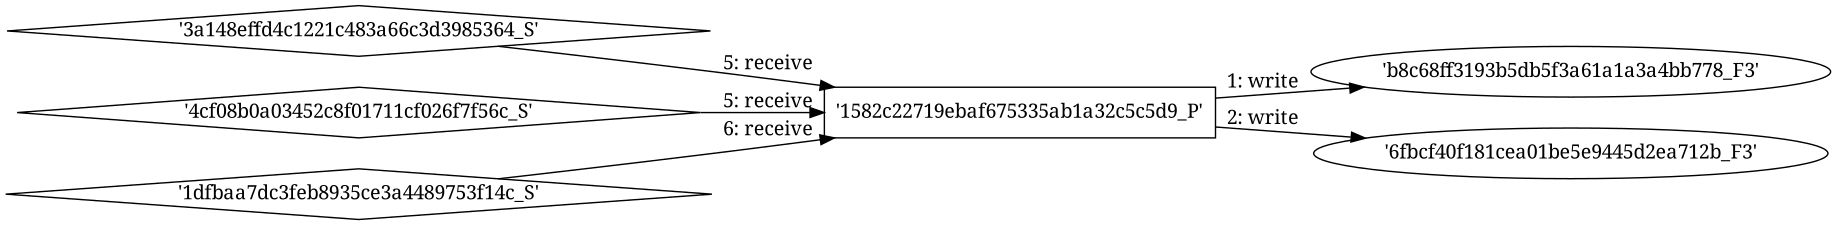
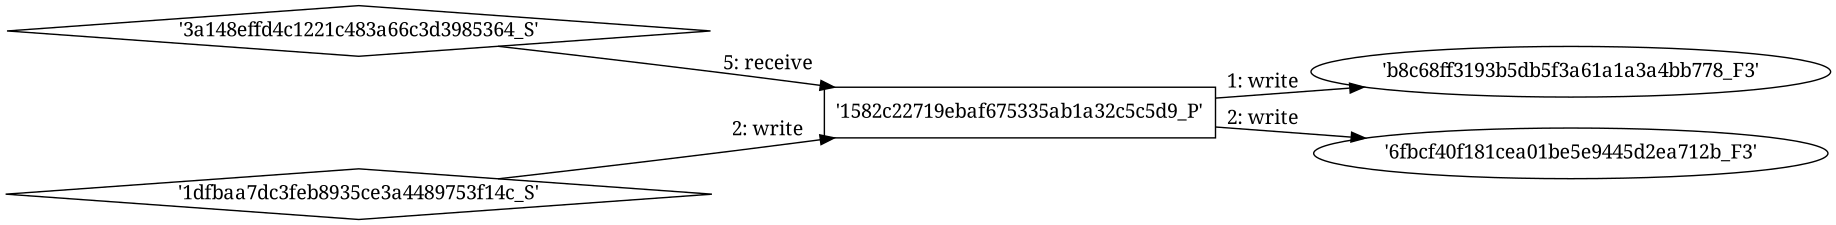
  digraph {
    engine=neato
    fixedsize=false
    fontname="Noto Serif"
    fontsize=10
    nodesep=0.3
    rankdir=LR
    ranksep=0
    splines=true
    node [fontname="Noto Serif" node_type=Socket shape=diamond]
    edge [fontname="Noto Serif"]
    n1 [label="'b8c68ff3193b5db5f3a61a1a3a4bb778_F3'" node_type=file shape=ellipse]
    "'1582c22719ebaf675335ab1a32c5c5d9_P'" [node_type=Process shape=box]
    "'6fbcf40f181cea01be5e9445d2ea712b_F3'" [node_type=file shape=ellipse]
    "'3a148effd4c1221c483a66c3d3985364_S'"
-   "'4cf08b0a03452c8f01711cf026f7f56c_S'"
    "'1dfbaa7dc3feb8935ce3a4489753f14c_S'"
    "'1582c22719ebaf675335ab1a32c5c5d9_P'" -> n1 [label="1: write"]
    "'1582c22719ebaf675335ab1a32c5c5d9_P'" -> "'6fbcf40f181cea01be5e9445d2ea712b_F3'" [label="2: write"]
    "'3a148effd4c1221c483a66c3d3985364_S'" -> "'1582c22719ebaf675335ab1a32c5c5d9_P'" [label="5: receive"]
-   "'4cf08b0a03452c8f01711cf026f7f56c_S'" -> "'1582c22719ebaf675335ab1a32c5c5d9_P'" [label="5: receive"]
-   "'1dfbaa7dc3feb8935ce3a4489753f14c_S'" -> "'1582c22719ebaf675335ab1a32c5c5d9_P'" [label="6: receive"]
+   "'1dfbaa7dc3feb8935ce3a4489753f14c_S'" -> "'1582c22719ebaf675335ab1a32c5c5d9_P'" [label="2: write"]
  }
